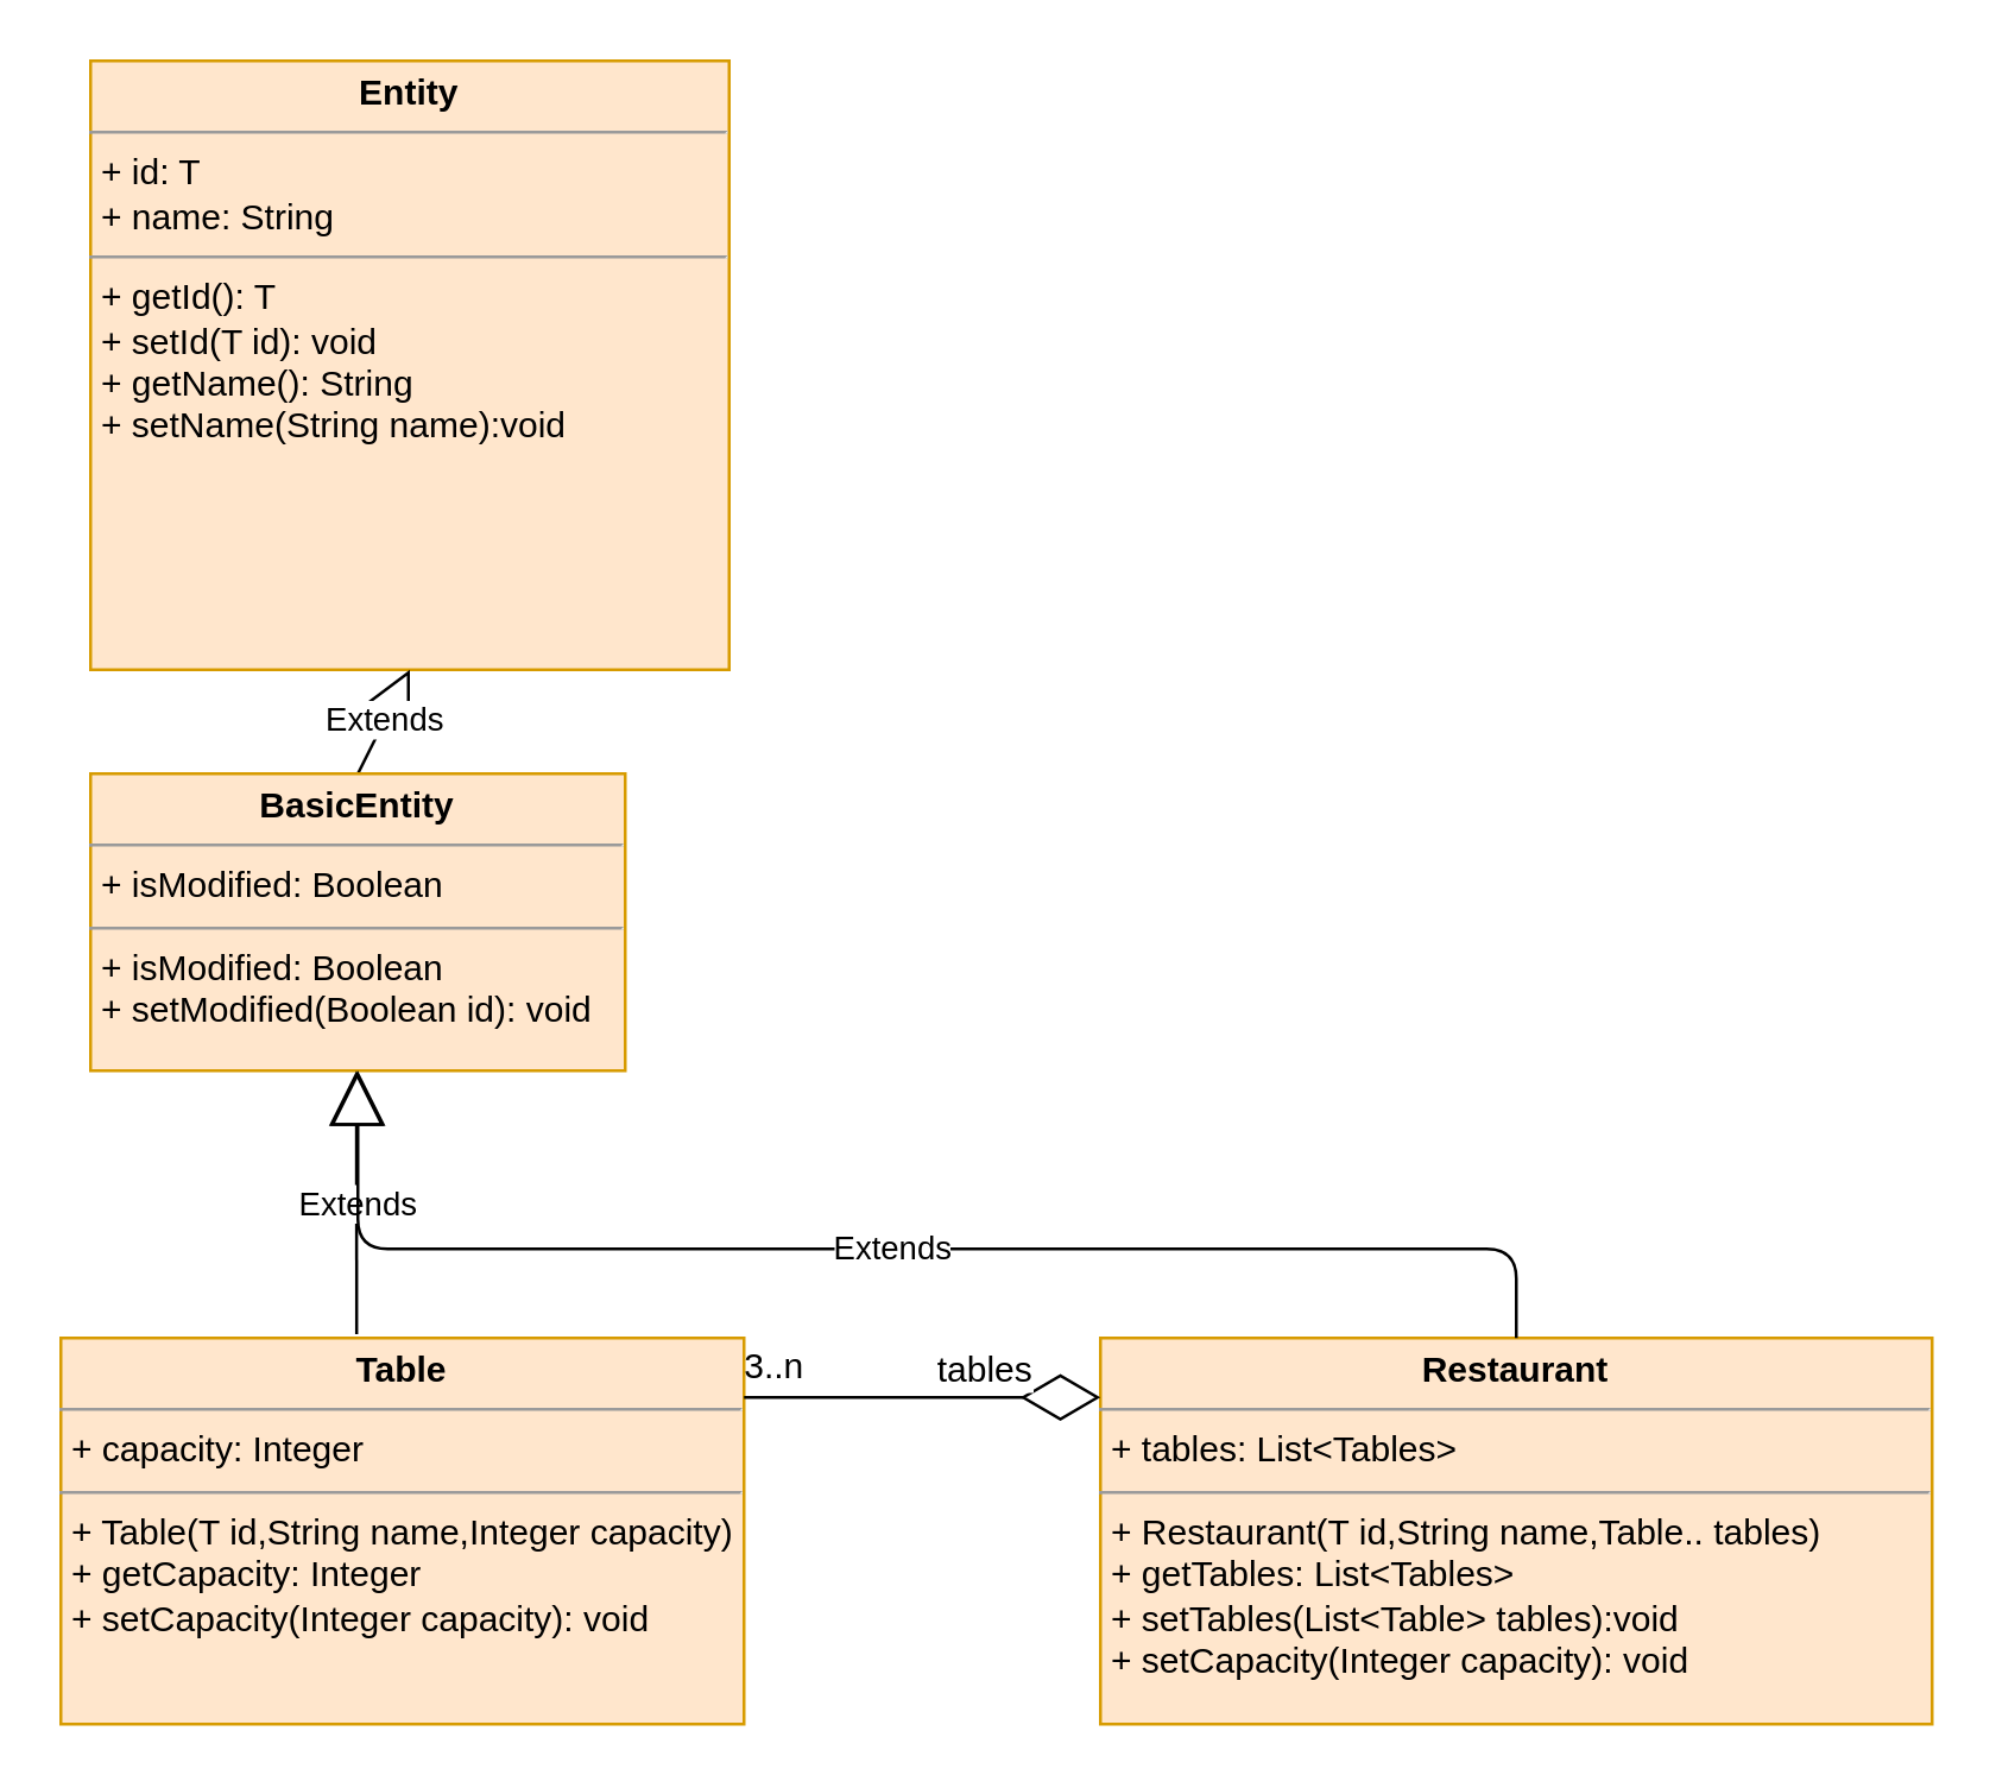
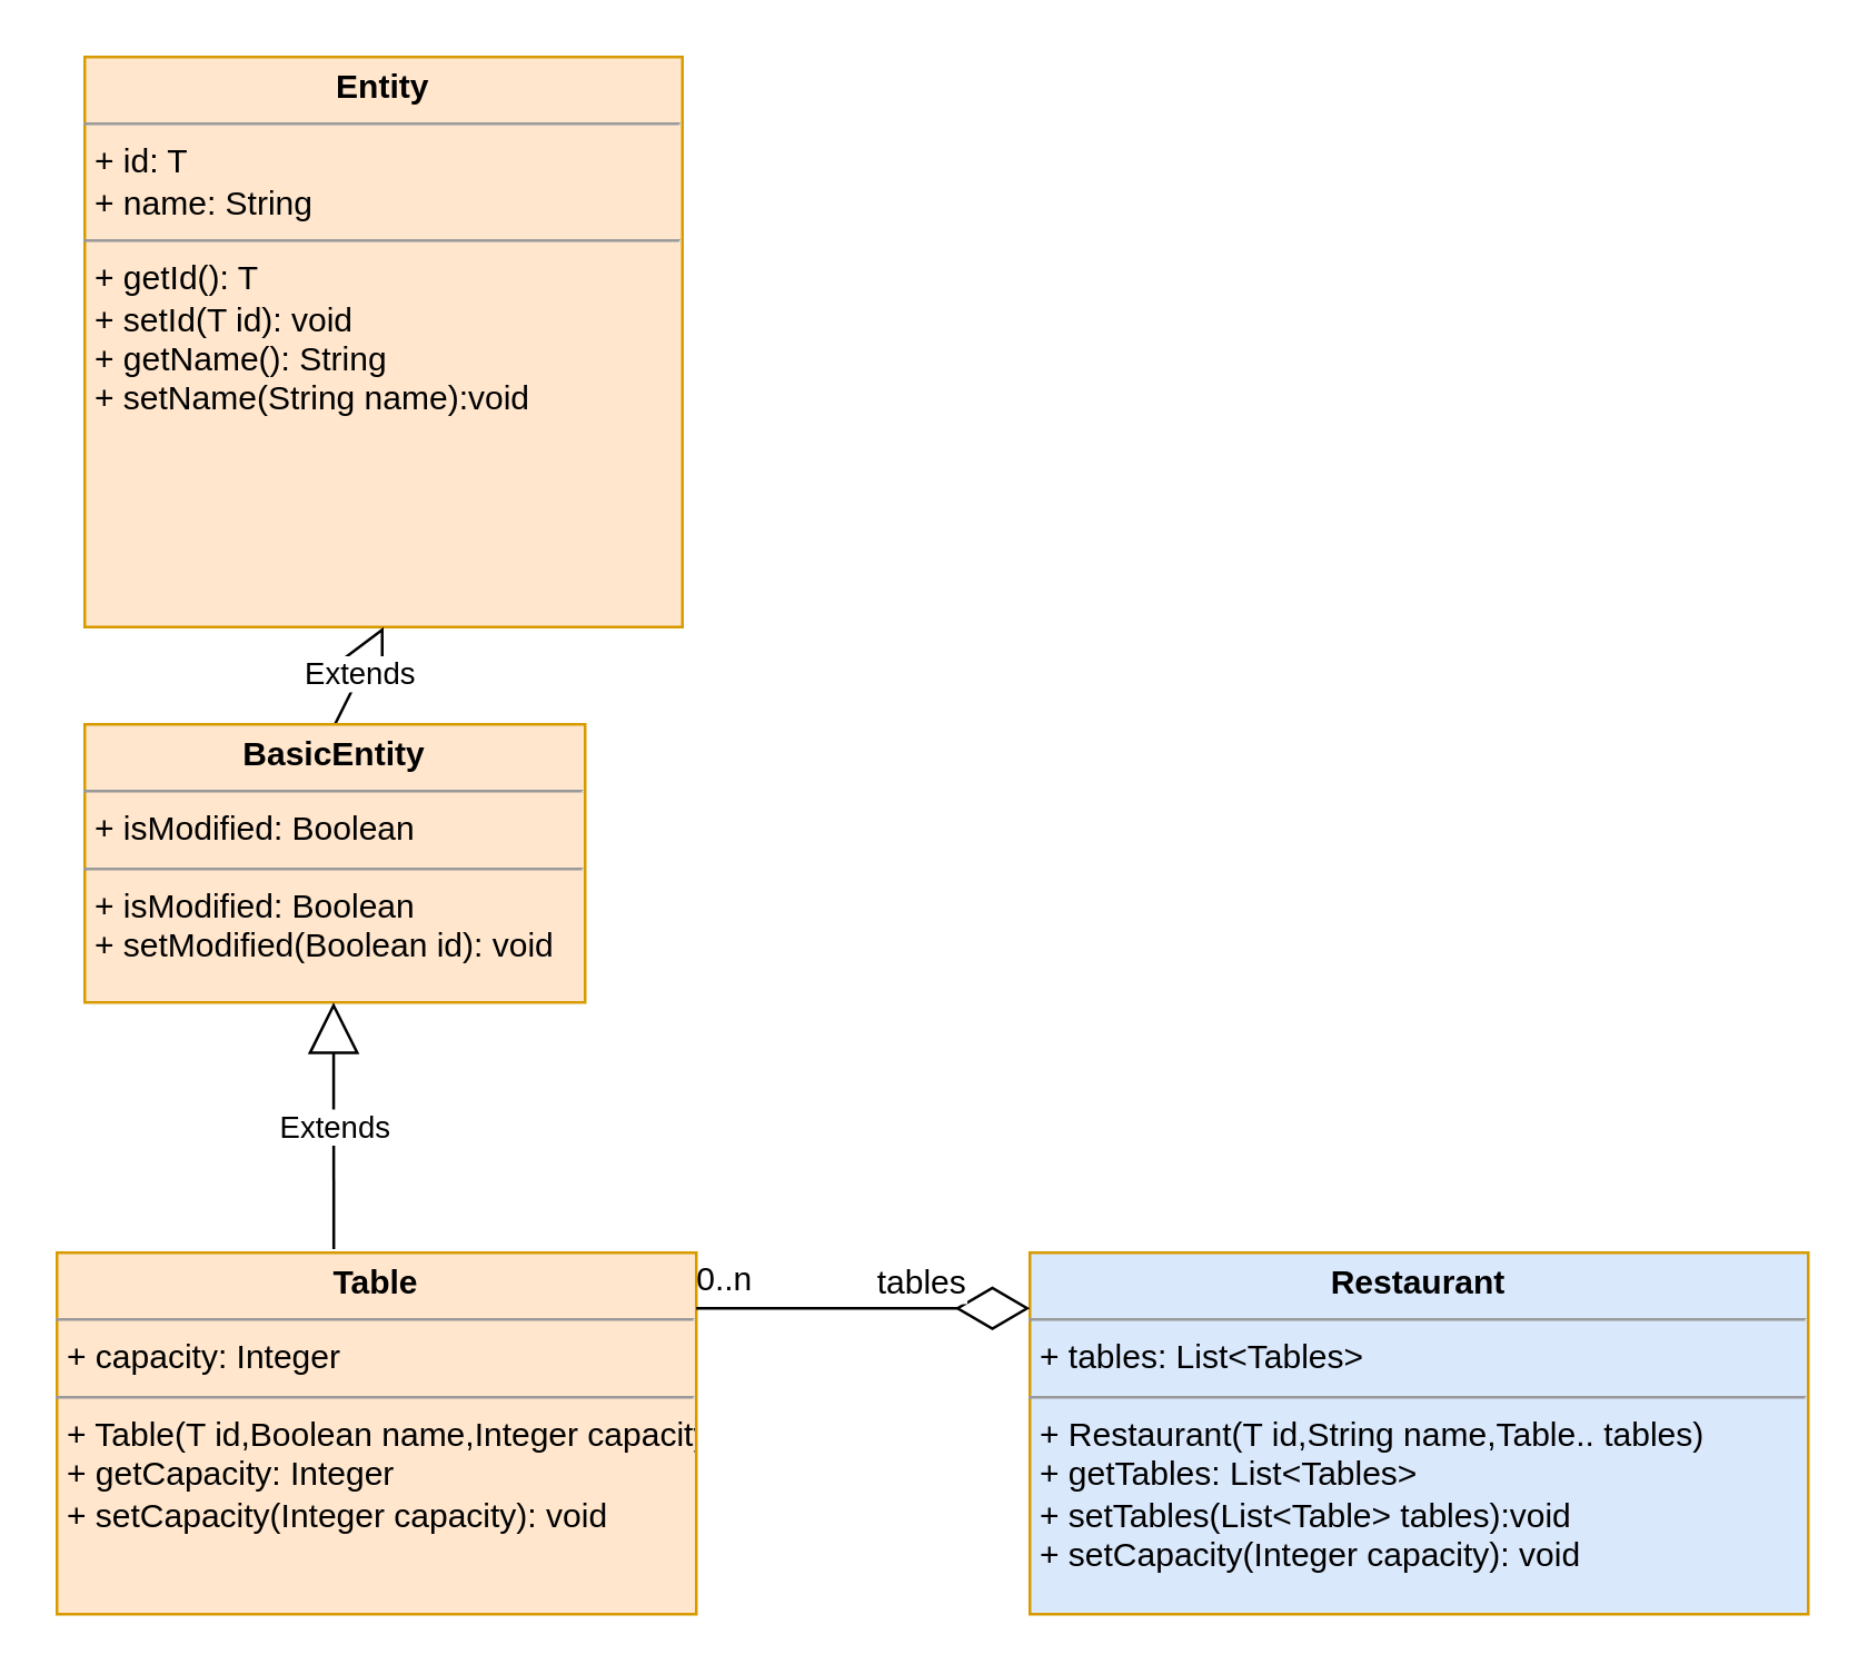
  <mxCell id="0" />
  <mxCell id="1" parent="0" />
  <mxCell id="2" value="&lt;p style=&quot;margin: 0px ; margin-top: 4px ; text-align: center&quot;&gt;&lt;b&gt;Entity&lt;/b&gt;&lt;/p&gt;&lt;hr size=&quot;1&quot;&gt;&lt;p style=&quot;margin: 0px ; margin-left: 4px&quot;&gt;+ id: T&lt;/p&gt;&lt;p style=&quot;margin: 0px ; margin-left: 4px&quot;&gt;+ name: String&lt;/p&gt;&lt;hr size=&quot;1&quot;&gt;&lt;p style=&quot;margin: 0px ; margin-left: 4px&quot;&gt;+ getId(): T&lt;/p&gt;&lt;p style=&quot;margin: 0px ; margin-left: 4px&quot;&gt;+ setId(T id): void&lt;/p&gt;&lt;p style=&quot;margin: 0px ; margin-left: 4px&quot;&gt;+ getName(): String&lt;/p&gt;&lt;p style=&quot;margin: 0px ; margin-left: 4px&quot;&gt;+ setName(String name):void&lt;/p&gt;" style="verticalAlign=top;align=left;overflow=fill;fontSize=12;fontFamily=Helvetica;html=1;fillColor=#ffe6cc;strokeColor=#d79b00;" vertex="1" parent="1"><mxGeometry x="30" y="20" width="215" height="205" as="geometry" /></mxCell>
  <mxCell id="3" value="Extends" style="endArrow=block;endSize=16;endFill=0;html=1;entryX=0.5;entryY=1;entryDx=0;entryDy=0;" edge="1" parent="1" target="2"><mxGeometry width="160" relative="1" as="geometry"><mxPoint x="120" y="260" as="sourcePoint" /><mxPoint x="670" y="360" as="targetPoint" /></mxGeometry></mxCell>
  <mxCell id="4" value="&lt;p style=&quot;margin: 0px ; margin-top: 4px ; text-align: center&quot;&gt;&lt;b&gt;BasicEntity&lt;/b&gt;&lt;/p&gt;&lt;hr size=&quot;1&quot;&gt;&lt;p style=&quot;margin: 0px ; margin-left: 4px&quot;&gt;+ isModified: Boolean&lt;/p&gt;&lt;hr size=&quot;1&quot;&gt;&lt;p style=&quot;margin: 0px ; margin-left: 4px&quot;&gt;+ isModified: Boolean&lt;/p&gt;&lt;p style=&quot;margin: 0px ; margin-left: 4px&quot;&gt;+ setModified(Boolean id): void&lt;/p&gt;&lt;p style=&quot;margin: 0px ; margin-left: 4px&quot;&gt;&lt;br&gt;&lt;/p&gt;" style="verticalAlign=top;align=left;overflow=fill;fontSize=12;fontFamily=Helvetica;html=1;fillColor=#ffe6cc;strokeColor=#d79b00;" vertex="1" parent="1"><mxGeometry x="30" y="260" width="180" height="100" as="geometry" /></mxCell>
  <mxCell id="5" value="Extends" style="endArrow=block;endSize=16;endFill=0;html=1;entryX=0.5;entryY=1;entryDx=0;entryDy=0;exitX=0.433;exitY=-0.01;exitDx=0;exitDy=0;exitPerimeter=0;" edge="1" parent="1" source="6"><mxGeometry width="160" relative="1" as="geometry"><mxPoint x="120" y="460" as="sourcePoint" /><mxPoint x="119.5" y="360" as="targetPoint" /></mxGeometry></mxCell>
- <mxCell id="6" value="&lt;p style=&quot;margin: 0px ; margin-top: 4px ; text-align: center&quot;&gt;&lt;b&gt;Table&lt;/b&gt;&lt;/p&gt;&lt;hr size=&quot;1&quot;&gt;&lt;p style=&quot;margin: 0px ; margin-left: 4px&quot;&gt;+ capacity: Integer&lt;/p&gt;&lt;hr size=&quot;1&quot;&gt;&lt;p style=&quot;margin: 0px ; margin-left: 4px&quot;&gt;+ Table(T id,String name,Integer capacity)&lt;/p&gt;&lt;p style=&quot;margin: 0px ; margin-left: 4px&quot;&gt;+ getCapacity: Integer&lt;/p&gt;&lt;p style=&quot;margin: 0px ; margin-left: 4px&quot;&gt;+ setCapacity(Integer capacity): void&lt;/p&gt;&lt;p style=&quot;margin: 0px ; margin-left: 4px&quot;&gt;&lt;br&gt;&lt;/p&gt;" style="verticalAlign=top;align=left;overflow=fill;fontSize=12;fontFamily=Helvetica;html=1;fillColor=#ffe6cc;strokeColor=#d79b00;" vertex="1" parent="1"><mxGeometry x="20" y="450" width="230" height="130" as="geometry" /></mxCell>
- <mxCell id="7" value="&lt;p style=&quot;margin: 0px ; margin-top: 4px ; text-align: center&quot;&gt;&lt;b&gt;Restaurant&lt;/b&gt;&lt;/p&gt;&lt;hr size=&quot;1&quot;&gt;&lt;p style=&quot;margin: 0px ; margin-left: 4px&quot;&gt;+ tables: List&amp;lt;Tables&amp;gt;&lt;/p&gt;&lt;hr size=&quot;1&quot;&gt;&lt;p style=&quot;margin: 0px ; margin-left: 4px&quot;&gt;+ Restaurant(T id,String name,Table.. tables&lt;span&gt;)&lt;/span&gt;&lt;/p&gt;&lt;p style=&quot;margin: 0px ; margin-left: 4px&quot;&gt;+ getTables: List&amp;lt;Tables&amp;gt;&lt;/p&gt;&lt;p style=&quot;margin: 0px ; margin-left: 4px&quot;&gt;+ setTables(List&amp;lt;Table&amp;gt; tables):void&lt;/p&gt;&lt;p style=&quot;margin: 0px ; margin-left: 4px&quot;&gt;+ setCapacity(Integer capacity): void&lt;/p&gt;&lt;p style=&quot;margin: 0px ; margin-left: 4px&quot;&gt;&lt;br&gt;&lt;/p&gt;" style="verticalAlign=top;align=left;overflow=fill;fontSize=12;fontFamily=Helvetica;html=1;fillColor=#ffe6cc;strokeColor=#d79b00;" vertex="1" parent="1"><mxGeometry x="370" y="450" width="280" height="130" as="geometry" /></mxCell>
- <mxCell id="8" value="Extends" style="endArrow=block;endSize=16;endFill=0;html=1;entryX=0.5;entryY=1;entryDx=0;entryDy=0;exitX=0.5;exitY=0;exitDx=0;exitDy=0;" edge="1" parent="1" source="7" target="4"><mxGeometry width="160" relative="1" as="geometry"><mxPoint x="130.93" y="459" as="sourcePoint" /><mxPoint x="129.5" y="370" as="targetPoint" /><Array as="points"><mxPoint x="510" y="420" /><mxPoint x="120" y="420" /></Array></mxGeometry></mxCell>
+ <mxCell id="6" value="&lt;p style=&quot;margin: 0px ; margin-top: 4px ; text-align: center&quot;&gt;&lt;b&gt;Table&lt;/b&gt;&lt;/p&gt;&lt;hr size=&quot;1&quot;&gt;&lt;p style=&quot;margin: 0px ; margin-left: 4px&quot;&gt;+ capacity: Integer&lt;/p&gt;&lt;hr size=&quot;1&quot;&gt;&lt;p style=&quot;margin: 0px ; margin-left: 4px&quot;&gt;+ Table(T id,Boolean name,Integer capacity)&lt;/p&gt;&lt;p style=&quot;margin: 0px ; margin-left: 4px&quot;&gt;+ getCapacity: Integer&lt;/p&gt;&lt;p style=&quot;margin: 0px ; margin-left: 4px&quot;&gt;+ setCapacity(Integer capacity): void&lt;/p&gt;&lt;p style=&quot;margin: 0px ; margin-left: 4px&quot;&gt;&lt;br&gt;&lt;/p&gt;" style="verticalAlign=top;align=left;overflow=fill;fontSize=12;fontFamily=Helvetica;html=1;fillColor=#ffe6cc;strokeColor=#d79b00;" vertex="1" parent="1"><mxGeometry x="20" y="450" width="230" height="130" as="geometry" /></mxCell>
+ <mxCell id="7" value="&lt;p style=&quot;margin: 0px ; margin-top: 4px ; text-align: center&quot;&gt;&lt;b&gt;Restaurant&lt;/b&gt;&lt;/p&gt;&lt;hr size=&quot;1&quot;&gt;&lt;p style=&quot;margin: 0px ; margin-left: 4px&quot;&gt;+ tables: List&amp;lt;Tables&amp;gt;&lt;/p&gt;&lt;hr size=&quot;1&quot;&gt;&lt;p style=&quot;margin: 0px ; margin-left: 4px&quot;&gt;+ Restaurant(T id,String name,Table.. tables&lt;span&gt;)&lt;/span&gt;&lt;/p&gt;&lt;p style=&quot;margin: 0px ; margin-left: 4px&quot;&gt;+ getTables: List&amp;lt;Tables&amp;gt;&lt;/p&gt;&lt;p style=&quot;margin: 0px ; margin-left: 4px&quot;&gt;+ setTables(List&amp;lt;Table&amp;gt; tables):void&lt;/p&gt;&lt;p style=&quot;margin: 0px ; margin-left: 4px&quot;&gt;+ setCapacity(Integer capacity): void&lt;/p&gt;&lt;p style=&quot;margin: 0px ; margin-left: 4px&quot;&gt;&lt;br&gt;&lt;/p&gt;" style="verticalAlign=top;align=left;overflow=fill;fontSize=12;fontFamily=Helvetica;html=1;fillColor=#dae8fc;strokeColor=#d79b00;" vertex="1" parent="1"><mxGeometry x="370" y="450" width="280" height="130" as="geometry" /></mxCell>
  <mxCell id="9" value="" style="endArrow=diamondThin;endFill=0;endSize=24;html=1;" edge="1" parent="1"><mxGeometry width="160" relative="1" as="geometry"><mxPoint x="250" y="470" as="sourcePoint" /><mxPoint x="370" y="470" as="targetPoint" /></mxGeometry></mxCell>
  <mxCell id="10" value="tables" style="text;html=1;align=center;verticalAlign=middle;resizable=0;points=[];labelBackgroundColor=#ffffff;" vertex="1" connectable="0" parent="9"><mxGeometry x="-0.45" y="1" relative="1" as="geometry"><mxPoint x="47" y="-9" as="offset" /></mxGeometry></mxCell>
- <mxCell id="11" value="3..n" style="text;html=1;align=center;verticalAlign=middle;resizable=0;points=[];autosize=1;" vertex="1" parent="1"><mxGeometry x="240" y="450" width="40" height="20" as="geometry" /></mxCell>
+ <mxCell id="11" value="0..n" style="text;html=1;align=center;verticalAlign=middle;resizable=0;points=[];autosize=1;" vertex="1" parent="1"><mxGeometry x="240" y="450" width="40" height="20" as="geometry" /></mxCell>
